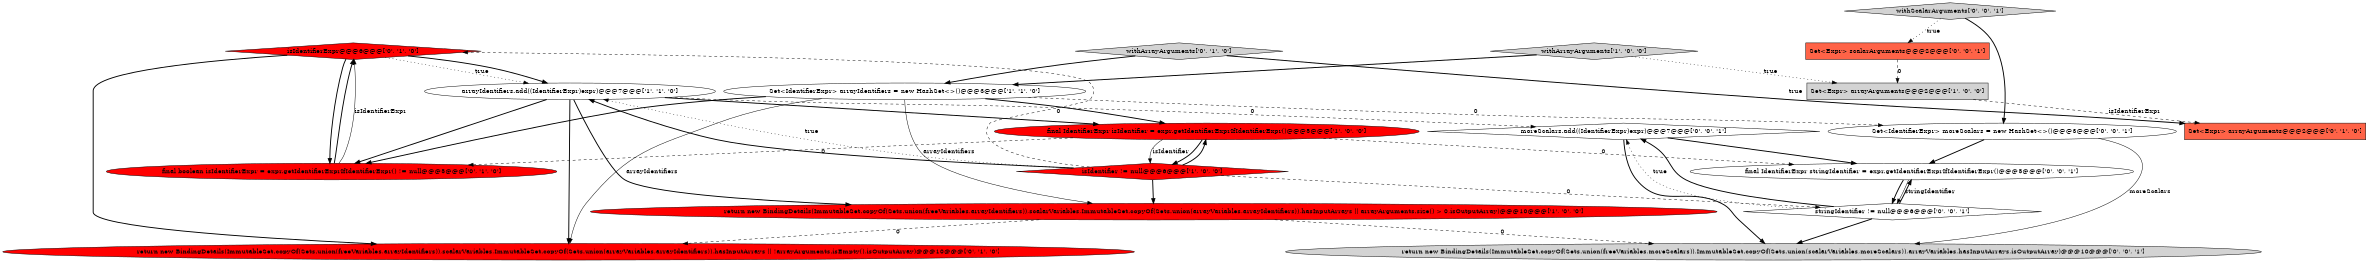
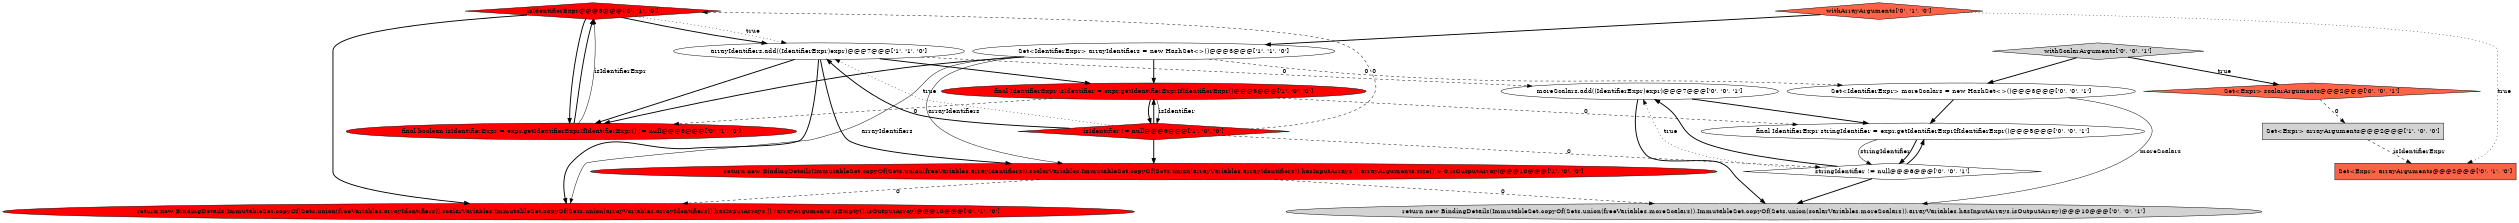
  digraph {
    node [fillcolor=red shape=ellipse style=filled]
    edge [style=bold]
    n1 [label="return new BindingDetails(ImmutableSet.copyOf(Sets.union(freeVariables,arrayIdentifiers)),scalarVariables,ImmutableSet.copyOf(Sets.union(arrayVariables,arrayIdentifiers)),hasInputArrays || !arrayArguments.isEmpty(),isOutputArray)@@@10@@@['0', '1', '0']"]
    n2 [fillcolor=white label="stringIdentifier != null@@@6@@@['0', '0', '1']" shape=diamond]
-   n3 [fillcolor=white label="moreScalars.add((IdentifierExpr)expr)@@@7@@@['0', '0', '1']" shape=diamond]
+   n3 [fillcolor=white label="moreScalars.add((IdentifierExpr)expr)@@@7@@@['0', '0', '1']"]
    n4 [fillcolor=lightgray label="return new BindingDetails(ImmutableSet.copyOf(Sets.union(freeVariables,moreScalars)),ImmutableSet.copyOf(Sets.union(scalarVariables,moreScalars)),arrayVariables,hasInputArrays,isOutputArray)@@@10@@@['0', '0', '1']"]
    n5 [fillcolor=white label="final IdentifierExpr stringIdentifier = expr.getIdentifierExprIfIdentifierExpr()@@@5@@@['0', '0', '1']"]
    n6 [fillcolor=tomato label="Set<Expr> arrayArguments@@@2@@@['0', '1', '0']" shape=box]
    n7 [label="isIdentifierExpr@@@6@@@['0', '1', '0']" shape=diamond]
    n8 [label="final boolean isIdentifierExpr = expr.getIdentifierExprIfIdentifierExpr() != null@@@5@@@['0', '1', '0']"]
    n9 [fillcolor=white label="arrayIdentifiers.add((IdentifierExpr)expr)@@@7@@@['1', '1', '0']"]
    n10 [label="return new BindingDetails(ImmutableSet.copyOf(Sets.union(freeVariables,arrayIdentifiers)),scalarVariables,ImmutableSet.copyOf(Sets.union(arrayVariables,arrayIdentifiers)),hasInputArrays || arrayArguments.size() > 0,isOutputArray)@@@10@@@['1', '0', '0']"]
    n11 [label="final IdentifierExpr isIdentifier = expr.getIdentifierExprIfIdentifierExpr()@@@5@@@['1', '0', '0']"]
    n12 [label="isIdentifier != null@@@6@@@['1', '0', '0']" shape=diamond]
    n13 [fillcolor=white label="Set<IdentifierExpr> arrayIdentifiers = new HashSet<>()@@@3@@@['1', '1', '0']"]
    n14 [fillcolor=white label="Set<IdentifierExpr> moreScalars = new HashSet<>()@@@3@@@['0', '0', '1']"]
-   n15 [fillcolor=lightgray label="withArrayArguments['0', '1', '0']" shape=diamond]
-   n16 [fillcolor=tomato label="Set<Expr> scalarArguments@@@2@@@['0', '0', '1']" shape=box]
+   n15 [fillcolor=tomato label="withArrayArguments['0', '1', '0']" shape=diamond]
+   n16 [fillcolor=tomato label="Set<Expr> scalarArguments@@@2@@@['0', '0', '1']" shape=diamond]
    n17 [fillcolor=lightgray label="Set<Expr> arrayArguments@@@2@@@['1', '0', '0']" shape=box]
    n18 [fillcolor=lightgray label="withScalarArguments['0', '0', '1']" shape=diamond]
-   n19 [fillcolor=lightgray label="withArrayArguments['1', '0', '0']" shape=diamond]
    n2 -> n3
    n2 -> n3 [label=true style=dotted]
    n2 -> n4
    n2 -> n5
    n3 -> n4
    n3 -> n5
    n5 -> n2
    n5 -> n2 [label=stringIdentifier style=solid]
    n7 -> n1
    n7 -> n8
    n7 -> n9 [label=true style=dotted]
    n7 -> n9
    n8 -> n7
    n8 -> n7 [label=isIdentifierExpr style=solid]
    n9 -> n1
    n9 -> n3 [label=0 style=dashed]
    n9 -> n8
    n9 -> n10
    n9 -> n11
    n10 -> n1 [label=0 style=dashed]
    n10 -> n4 [label=0 style=dashed]
    n11 -> n5 [label=0 style=dashed]
    n11 -> n8 [label=0 style=dashed]
    n11 -> n12 [label=isIdentifier style=solid]
    n11 -> n12
    n12 -> n2 [label=0 style=dashed]
    n12 -> n7 [label=0 style=dashed]
    n12 -> n9 [label=true style=dotted]
    n12 -> n9
    n12 -> n10
    n12 -> n11
    n13 -> n1 [label=arrayIdentifiers style=solid]
    n13 -> n8
    n13 -> n10 [label=arrayIdentifiers style=solid]
    n13 -> n11
    n13 -> n14 [label=0 style=dashed]
    n14 -> n4 [label=moreScalars style=solid]
    n14 -> n5
-   n15 -> n6 [label=true]
+   n15 -> n6 [label=true style=dotted]
    n15 -> n13
    n16 -> n17 [label=0 style=dashed]
    n17 -> n6 [label=isIdentifierExpr style=dashed]
    n18 -> n14
-   n18 -> n16 [label=true style=dotted]
-   n19 -> n13
-   n19 -> n17 [label=true style=dotted]
+   n18 -> n16 [label=true]
  }
